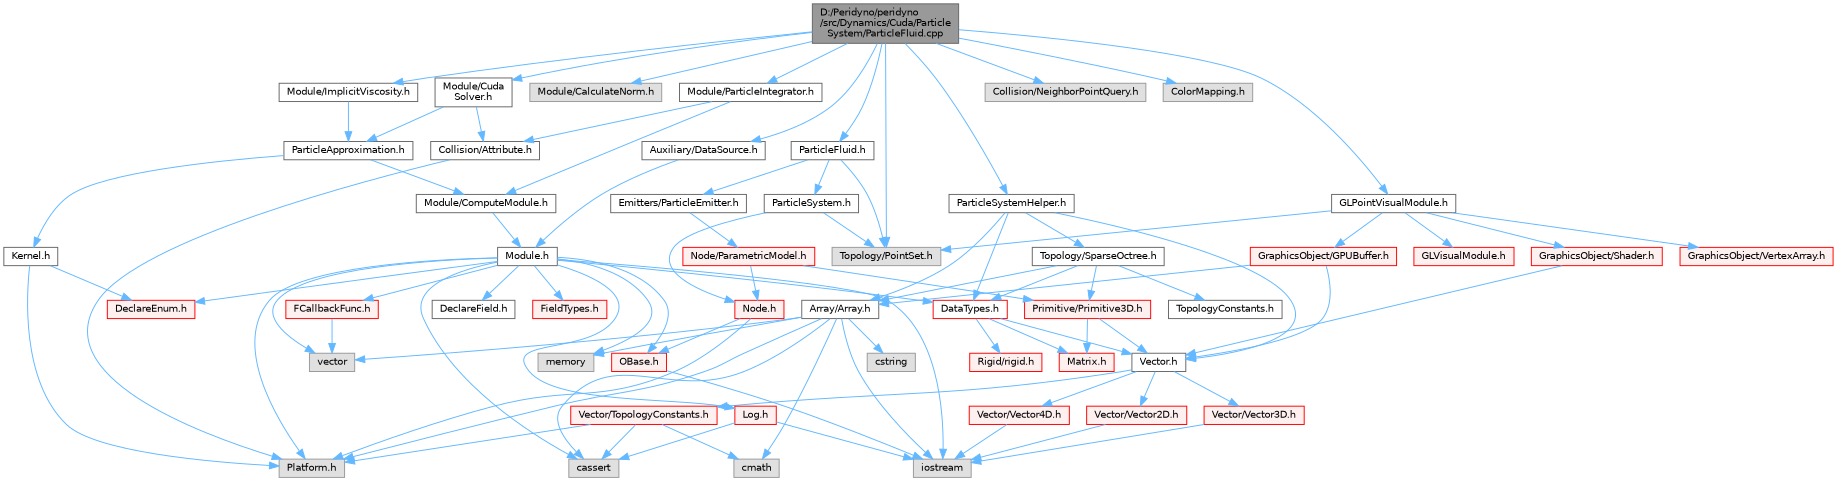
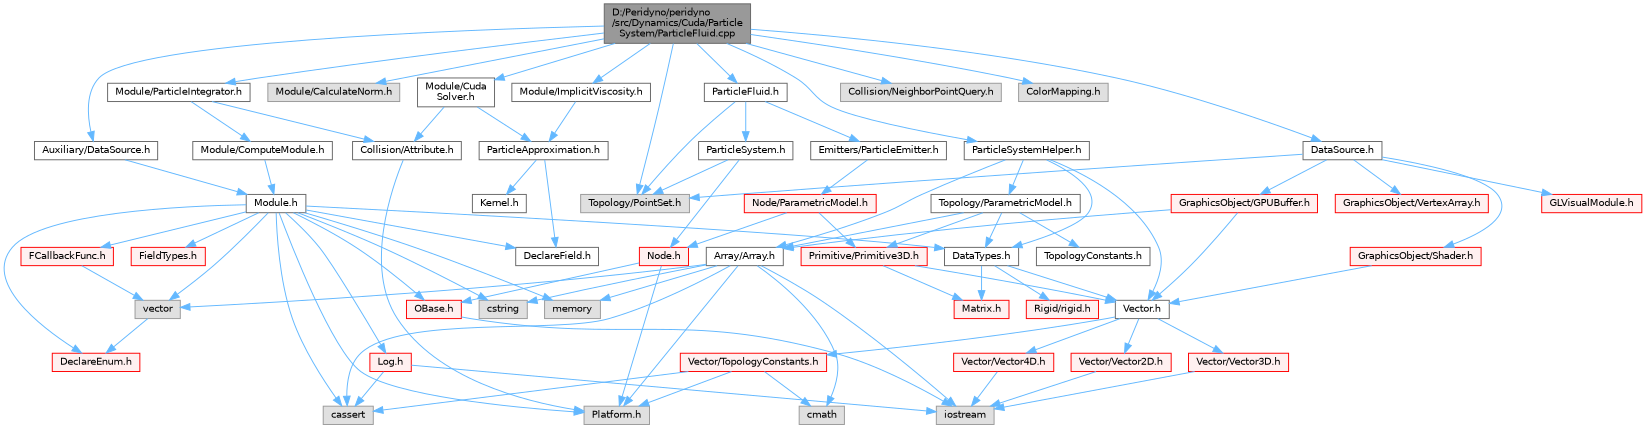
  digraph {
    fontname="DejaVu Sans"
    node [color=grey40 fillcolor=white fontname="DejaVu Sans" fontsize=10 shape=box style=filled]
    edge [color=steelblue1 fontname="DejaVu Sans" fontsize=10 labelfontname=Helvetica labelfontsize=10 style=solid]
    n1 [color=gray40 fillcolor=grey60 fontcolor=black height=0.2 label="D:/Peridyno/peridyno\l/src/Dynamics/Cuda/Particle\lSystem/ParticleFluid.cpp" width=0.4]
    n2 [height=0.2 label="ParticleFluid.h" width=0.4]
    n3 [color=grey60 fillcolor="#E0E0E0" height=0.2 label="Topology/PointSet.h" width=0.4]
    n4 [color=grey60 fillcolor="#E0E0E0" height=0.2 label="Module/CalculateNorm.h" width=0.4]
    n5 [height=0.2 label="Module/ParticleIntegrator.h" width=0.4]
    n6 [height=0.2 label="Module/ImplicitViscosity.h" width=0.4]
    n7 [height=0.2 label="Module/Cuda\lSolver.h" width=0.4]
    n8 [height=0.2 label="ParticleSystemHelper.h" width=0.4]
    n9 [height=0.2 label="Auxiliary/DataSource.h" width=0.4]
    n10 [color=grey60 fillcolor="#E0E0E0" height=0.2 label="Collision/NeighborPointQuery.h" width=0.4]
    n11 [color=grey60 fillcolor="#E0E0E0" height=0.2 label="ColorMapping.h" width=0.4]
-   n12 [height=0.2 label="GLPointVisualModule.h" width=0.4]
+   n12 [height=0.2 label="DataSource.h" width=0.4]
    n13 [height=0.2 label="ParticleSystem.h" width=0.4]
    n14 [height=0.2 label="Emitters/ParticleEmitter.h" width=0.4]
    n15 [height=0.2 label="Module/ComputeModule.h" width=0.4]
    n16 [height=0.2 label="Collision/Attribute.h" width=0.4]
    n17 [height=0.2 label="ParticleApproximation.h" width=0.4]
    n18 [height=0.2 label="Vector.h" width=0.4]
-   n19 [color=red height=0.2 label="DataTypes.h" width=0.4]
+   n19 [height=0.2 label="DataTypes.h" width=0.4]
    n20 [height=0.2 label="Array/Array.h" width=0.4]
-   n21 [height=0.2 label="Topology/SparseOctree.h" width=0.4]
+   n21 [height=0.2 label="Topology/ParametricModel.h" width=0.4]
    n22 [height=0.2 label="Module.h" width=0.4]
    n23 [color=red fillcolor="#FFF0F0" height=0.2 label="GLVisualModule.h" width=0.4]
    n24 [color=red fillcolor="#FFF0F0" height=0.2 label="GraphicsObject/GPUBuffer.h" width=0.4]
    n25 [color=red fillcolor="#FFF0F0" height=0.2 label="GraphicsObject/VertexArray.h" width=0.4]
    n26 [color=red fillcolor="#FFF0F0" height=0.2 label="GraphicsObject/Shader.h" width=0.4]
    n27 [color=red fillcolor="#FFF0F0" height=0.2 label="Node.h" width=0.4]
    n28 [color=red fillcolor="#FFF0F0" height=0.2 label="Node/ParametricModel.h" width=0.4]
    n29 [color=red fillcolor="#FFF0F0" height=0.2 label="OBase.h" width=0.4]
    n30 [color=grey60 fillcolor="#E0E0E0" height=0.2 label="Platform.h" width=0.4]
    n31 [color=grey60 fillcolor="#E0E0E0" height=0.2 label=iostream width=0.4]
    n32 [color=red fillcolor="#FFF0F0" height=0.2 label="Primitive/Primitive3D.h" width=0.4]
    n33 [color=red fillcolor="#FFF0F0" height=0.2 label="Matrix.h" width=0.4]
    n34 [color=red fillcolor="#FFF0F0" height=0.2 label="Vector/Vector2D.h" width=0.4]
    n35 [color=red fillcolor="#FFF0F0" height=0.2 label="Vector/Vector3D.h" width=0.4]
    n36 [color=red fillcolor="#FFF0F0" height=0.2 label="Vector/Vector4D.h" width=0.4]
    n37 [color=red fillcolor="#FFF0F0" height=0.2 label="Vector/TopologyConstants.h" width=0.4]
    n38 [color=grey60 fillcolor="#E0E0E0" height=0.2 label=cmath width=0.4]
    n39 [color=grey60 fillcolor="#E0E0E0" height=0.2 label=cassert width=0.4]
    n40 [color=grey60 fillcolor="#E0E0E0" height=0.2 label=memory width=0.4]
    n41 [color=grey60 fillcolor="#E0E0E0" height=0.2 label=vector width=0.4]
    n42 [color=red fillcolor="#FFF0F0" height=0.2 label="Log.h" width=0.4]
    n43 [color=red fillcolor="#FFF0F0" height=0.2 label="DeclareEnum.h" width=0.4]
    n44 [height=0.2 label="DeclareField.h" width=0.4]
    n45 [color=red fillcolor="#FFF0F0" height=0.2 label="FCallbackFunc.h" width=0.4]
    n46 [color=red fillcolor="#FFF0F0" height=0.2 label="FieldTypes.h" width=0.4]
    n47 [color=red fillcolor="#FFF0F0" height=0.2 label="Rigid/rigid.h" width=0.4]
    n48 [height=0.2 label="Kernel.h" width=0.4]
    n49 [color=grey60 fillcolor="#E0E0E0" height=0.2 label=cstring width=0.4]
    n50 [height=0.2 label="TopologyConstants.h" width=0.4]
    n1 -> n2
    n1 -> n3
    n1 -> n4
    n1 -> n5
    n1 -> n6
    n1 -> n7
    n1 -> n8
    n1 -> n9
    n1 -> n10
    n1 -> n11
    n1 -> n12
    n2 -> n3
    n2 -> n13
    n2 -> n14
    n5 -> n15
    n5 -> n16
    n6 -> n17
    n7 -> n16
    n7 -> n17
    n8 -> n18
    n8 -> n19
    n8 -> n20
    n8 -> n21
    n9 -> n22
    n12 -> n3
    n12 -> n23
    n12 -> n24
    n12 -> n25
    n12 -> n26
    n13 -> n3
    n13 -> n27
    n14 -> n28
    n15 -> n22
    n16 -> n30
-   n17 -> n15
+   n17 -> n44
    n17 -> n48
    n18 -> n34
    n18 -> n35
    n18 -> n36
    n18 -> n37
    n19 -> n18
    n19 -> n33
    n19 -> n47
    n20 -> n30
    n20 -> n31
    n20 -> n38
    n20 -> n39
    n20 -> n40
    n20 -> n41
    n20 -> n49
    n21 -> n19
    n21 -> n20
    n21 -> n32
    n21 -> n50
    n22 -> n19
    n22 -> n29
    n22 -> n30
-   n22 -> n31
+   n22 -> n49
    n22 -> n39
    n22 -> n40
    n22 -> n41
    n22 -> n42
    n22 -> n43
    n22 -> n44
    n22 -> n45
    n22 -> n46
    n24 -> n18
    n24 -> n20
    n26 -> n18
    n27 -> n29
    n27 -> n30
    n28 -> n27
    n28 -> n32
    n29 -> n31
    n32 -> n18
    n32 -> n33
    n34 -> n31
    n35 -> n31
    n36 -> n31
    n37 -> n30
    n37 -> n38
    n37 -> n39
    n42 -> n31
    n42 -> n39
    n45 -> n41
-   n48 -> n30
-   n48 -> n43
+   n41 -> n43
  }
